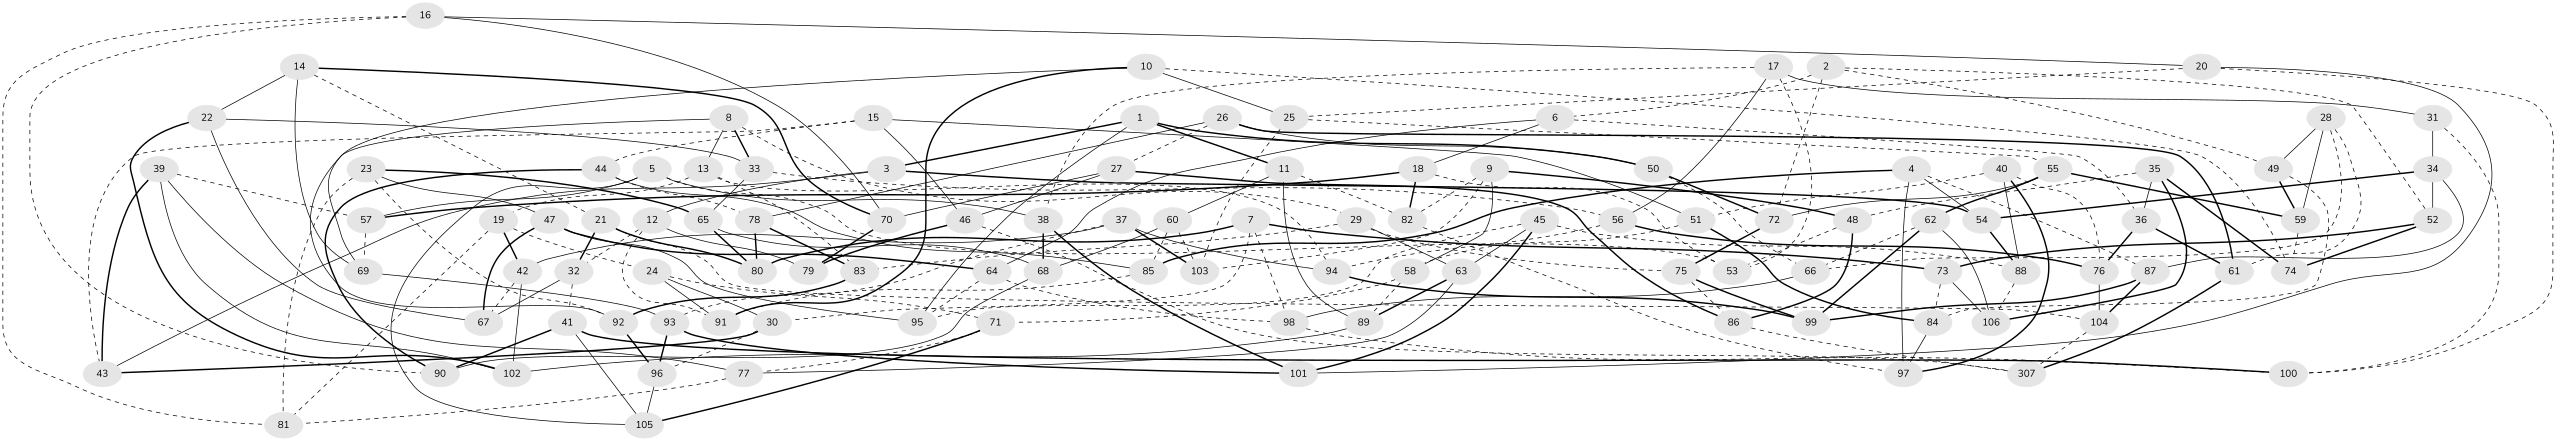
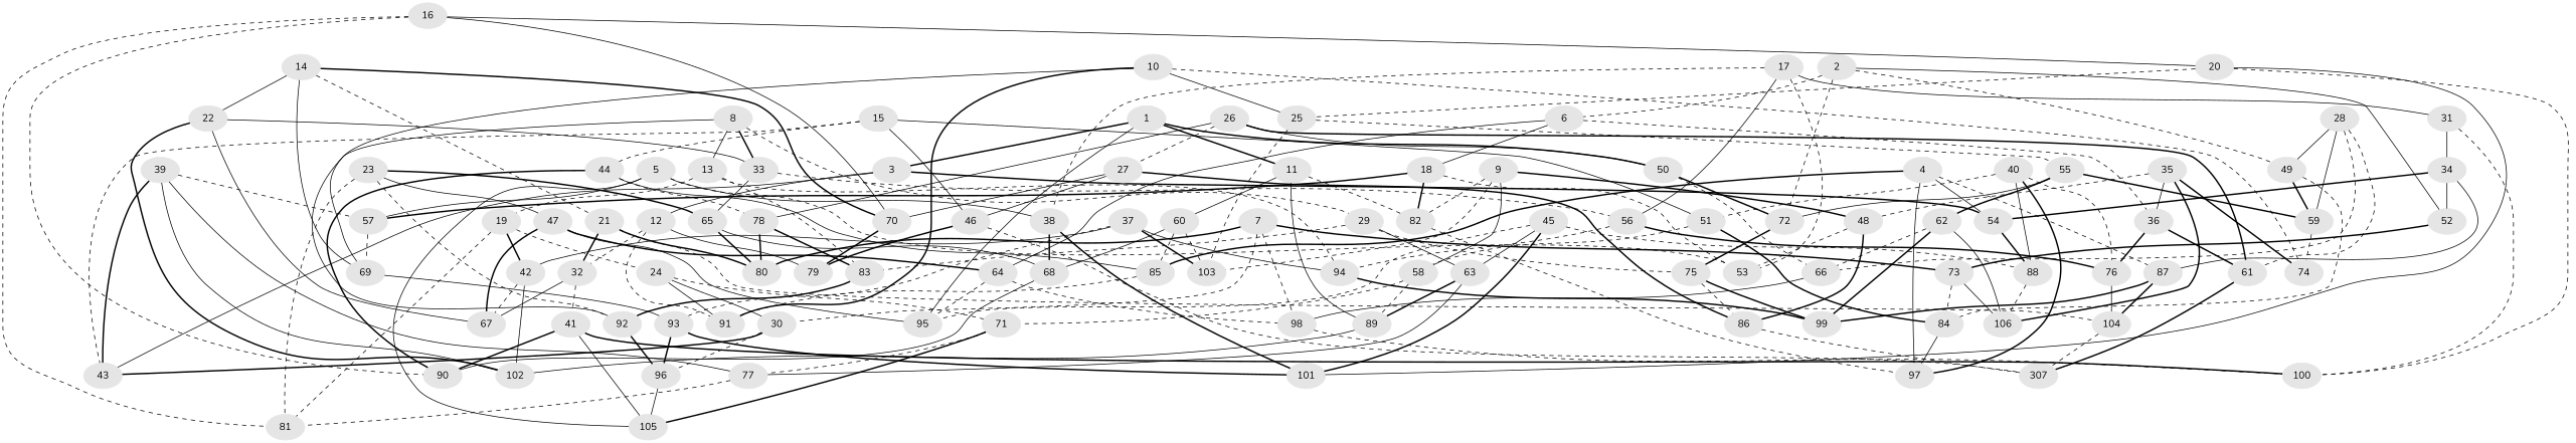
  graph {
    fontname=Nunito
    node [color=gray90 fontname=Nunito style=filled]
    edge [fontname=Nunito style=dashed]
    1
    3
    11
    50
    95
    12
    43
    54
    82
    60
    89
    72
    66
    2
    6
    49
    52
    18
    36
    64
    59
    84
    73
    74
    75
    91
    32
    79
    88
    4
    85
    87
    97
    104
    99
    5
    38
    53
    57
    105
    101
    68
    69
    61
    76
    98
    7
    30
    80
    96
    106
    100
    8
    13
    29
    33
    92
    19
    83
    94
    63
    56
    65
    9
    48
    58
    103
    86
    71
    10
    25
    55
    93
    102
    67
    41
    81
    24
    42
    14
    21
    22
    70
    15
    44
    46
    51
    90
    78
    n90 [label=307]
    16
    20
    17
    31
    34
    23
    47
    77
    62
    26
    27
    28
    35
    37
    39
    40
    45
    1 -- 3 [style=bold]
    1 -- 11 [style=bold]
    1 -- 50 [style=bold]
    1 -- 95 [style=solid]
    3 -- 12 [style=solid]
    3 -- 43 [style=solid]
    3 -- 54 [style=bold]
    11 -- 82
    11 -- 60 [style=solid]
    11 -- 89 [style=solid]
    50 -- 72 [style=bold]
    50 -- 66
    12 -- 91
    12 -- 32
    12 -- 79 [style=solid]
    54 -- 88 [style=bold]
    82 -- 97
    60 -- 85
    60 -- 68 [style=solid]
    60 -- 103
    89 -- 102 [style=solid]
    72 -- 75 [style=bold]
    66 -- 98 [style=solid]
    2 -- 72
    2 -- 6
    2 -- 49
-   2 -- 52
+   2 -- 52 [style=solid]
    6 -- 18 [style=solid]
    6 -- 36
    6 -- 64 [style=solid]
    49 -- 59 [style=bold]
    49 -- 84
    52 -- 73 [style=bold]
-   52 -- 74 [style=bold]
    18 -- 82 [style=bold]
    18 -- 53
    18 -- 57 [style=bold]
    36 -- 61 [style=bold]
    36 -- 76 [style=bold]
    64 -- 95
    64 -- 98
    59 -- 74
    84 -- 97 [style=solid]
    73 -- 84
    73 -- 106 [style=solid]
    75 -- 99 [style=bold]
    75 -- 86
    32 -- 67 [style=solid]
    32 -- 41
    88 -- 106
    4 -- 54 [style=solid]
    4 -- 85 [style=bold]
    4 -- 87
    4 -- 97 [style=solid]
    85 -- 91
    87 -- 104 [style=bold]
    87 -- 99 [style=bold]
    104 -- n90
    5 -- 38 [style=solid]
    5 -- 53
    5 -- 57 [style=solid]
    5 -- 105 [style=solid]
    38 -- 101 [style=bold]
    38 -- 68 [style=bold]
    57 -- 69
    68 -- 90 [style=solid]
    69 -- 93 [style=solid]
    61 -- n90 [style=bold]
    76 -- 104 [style=solid]
    98 -- 100
    7 -- 73 [style=bold]
    7 -- 98
    7 -- 30
    7 -- 80 [style=bold]
    30 -- 43 [style=bold]
    30 -- 96
    96 -- 105 [style=solid]
    8 -- 13 [style=solid]
    8 -- 29
    8 -- 33 [style=bold]
    8 -- 92 [style=solid]
    13 -- 19
    13 -- 83
    13 -- 94
    29 -- 75
    29 -- 83
    29 -- 63 [style=solid]
    33 -- 56
    33 -- 65 [style=solid]
    92 -- 96 [style=bold]
    19 -- 81
    19 -- 24
    19 -- 42 [style=bold]
    83 -- 92 [style=bold]
    94 -- 99 [style=bold]
    63 -- 89 [style=bold]
    63 -- 77 [style=solid]
    56 -- 76 [style=bold]
    56 -- 94
    65 -- 68 [style=solid]
    65 -- 80 [style=bold]
    9 -- 82
    9 -- 48 [style=bold]
    9 -- 58 [style=solid]
    9 -- 103
    48 -- 53
    48 -- 86 [style=bold]
    58 -- 89
    58 -- 71
    86 -- n90
    71 -- 105 [style=bold]
    71 -- 77
    10 -- 74
    10 -- 91 [style=bold]
    10 -- 69 [style=solid]
    10 -- 25 [style=solid]
    25 -- 103
    25 -- 55
    55 -- 72 [style=solid]
    55 -- 59 [style=bold]
    55 -- 62 [style=bold]
    93 -- 101 [style=bold]
    93 -- 96 [style=bold]
    41 -- 105 [style=solid]
    41 -- 100 [style=bold]
    41 -- 90 [style=bold]
    24 -- 91 [style=solid]
    24 -- 30 [style=solid]
    24 -- 71
    42 -- 102 [style=solid]
    42 -- 67
    14 -- 69 [style=solid]
    14 -- 21
    14 -- 22 [style=solid]
    14 -- 70 [style=bold]
    21 -- 32 [style=bold]
    21 -- 104
    21 -- 80 [style=bold]
    22 -- 33 [style=solid]
    22 -- 102 [style=bold]
    22 -- 67 [style=solid]
    70 -- 79 [style=bold]
    15 -- 43
    15 -- 44
    15 -- 46 [style=solid]
    15 -- 51 [style=solid]
    44 -- 85 [style=solid]
    44 -- 90 [style=bold]
    44 -- 78
    46 -- 79 [style=bold]
    46 -- n90
    51 -- 84 [style=bold]
    51 -- 58
    78 -- 80 [style=bold]
    78 -- 83 [style=bold]
    16 -- 81
    16 -- 70 [style=solid]
    16 -- 90
    16 -- 20 [style=solid]
    20 -- 101 [style=solid]
    20 -- 100
    20 -- 25
    17 -- 38
    17 -- 53
    17 -- 56 [style=solid]
    17 -- 31 [style=solid]
    31 -- 100
    31 -- 34 [style=solid]
    34 -- 54 [style=bold]
    34 -- 52 [style=solid]
    34 -- 87 [style=solid]
    23 -- 92
    23 -- 65 [style=bold]
    23 -- 81
    23 -- 47 [style=solid]
    47 -- 95 [style=solid]
    47 -- 64 [style=bold]
    47 -- 67 [style=bold]
    77 -- 81
    62 -- 66
    62 -- 99 [style=bold]
    62 -- 106 [style=solid]
    26 -- 50 [style=solid]
    26 -- 61 [style=bold]
    26 -- 78 [style=solid]
    26 -- 27
    27 -- 86 [style=bold]
    27 -- 70 [style=solid]
    27 -- 46 [style=solid]
    28 -- 66
    28 -- 49 [style=solid]
    28 -- 59 [style=solid]
    28 -- 61
    35 -- 36 [style=solid]
    35 -- 74 [style=bold]
    35 -- 106 [style=bold]
    35 -- 48
    37 -- 94 [style=solid]
    37 -- 103 [style=bold]
    37 -- 93
    37 -- 42 [style=solid]
    39 -- 43 [style=bold]
    39 -- 57
    39 -- 102 [style=solid]
    39 -- 77 [style=solid]
    40 -- 88 [style=solid]
    40 -- 97 [style=bold]
    40 -- 76
    40 -- 51
    45 -- 95
    45 -- 88
    45 -- 101 [style=bold]
    45 -- 63 [style=solid]
  }
